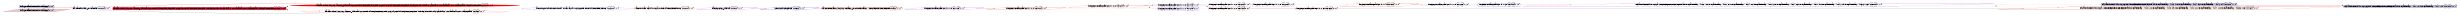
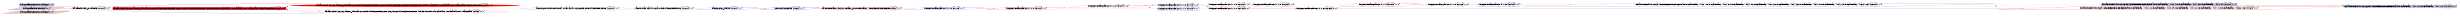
  digraph {
    rankdir=LR
    node [fillcolor=white shape=parallelogram style=filled color=red]
    edge [style=bold color=red arrowhead=odot]
    n1 [label="System.out.println(topology.describe())@@@8@@@['1', '1', '1']" color=blue]
    n2 [label="final ConsumerRecordFactory<String,String> recordFactory = new ConsumerRecordFactory<>(STRING_SERIALIZER,STRING_SERIALIZER)@@@9@@@['1', '1', '1']" shape=folder]
    n3 [label="final StreamsBuilder builder = new StreamsBuilder()@@@3@@@['1', '1', '1']" shape=box color=purple]
    n4 [fillcolor=red label="final KTable<Windowed<String>,Long> valueCounts = builder.stream(\"input\",Consumed.with(STRING_SERDE,STRING_SERDE)).groupBy(null,Grouped.with(STRING_SERDE,STRING_SERDE)).windowedBy(TimeWindows.of(ofMillis(2L)).grace(ofMillis(2L))).count(Materialized.as(\"counts\").withCachingDisabled().withKeySerde(STRING_SERDE))@@@4@@@['0', '1', '0']" shape=ellipse]
    n5 [label="final KTable<Windowed<String>,Long> valueCounts = builder.stream(\"input\",Consumed.with(STRING_SERDE,STRING_SERDE)).groupBy(null,Grouped.with(STRING_SERDE,STRING_SERDE)).windowedBy(SessionWindows.with(5L).grace(ofMillis(5L))).count(Materialized.as(\"counts\").withCachingDisabled())@@@4@@@['0', '0', '1']" shape=ellipse]
    n6 [fillcolor=red label="final KTable<Windowed<String>,Long> valueCounts = builder.stream(\"input\",Consumed.with(STRING_SERDE,STRING_SERDE)).groupBy(null,Grouped.with(STRING_SERDE,STRING_SERDE)).windowedBy(TimeWindows.of(2L).grace(ofMillis(2L))).count(Materialized.as(\"counts\").withCachingDisabled().withKeySerde(STRING_SERDE))@@@4@@@['1', '0', '0']" shape=folder color=blue]
    n7 [label="driver.pipeInput(recordFactory.create(\"input\",\"k1\",\"v1\",30L))@@@19@@@['1', '1', '0']" shape=folder color=blue]
    n8 [label="verify(drainProducerRecords(driver,\"output-raw\",STRING_DESERIALIZER,LONG_DESERIALIZER),asList(new KeyValueTimestamp<>(\"(k1@0/2(\",1L,0L),new KeyValueTimestamp<>(\"(k1@0/2(\",2L,1L),new KeyValueTimestamp<>(\"(k1@2/4(\",1L,2L),new KeyValueTimestamp<>(\"(k1@0/2(\",3L,0L),new KeyValueTimestamp<>(\"(k1@2/4(\",2L,3L),new KeyValueTimestamp<>(\"(k1@0/2(\",4L,0L),new KeyValueTimestamp<>(\"(k1@4/6(\",1L,4L),new KeyValueTimestamp<>(\"(k1@30/32(\",1L,30L)))@@@20@@@['1', '1', '0']" color=purple]
    n9 [fillcolor=lightgray label="verify(drainProducerRecords(driver,\"output-suppressed\",STRING_DESERIALIZER,LONG_DESERIALIZER),asList(new KeyValueTimestamp<>(\"(k1@0/1(\",2L,1L),new KeyValueTimestamp<>(\"(k1@7/7(\",1L,7L)))@@@17@@@['0', '0', '1']" shape=folder color=blue]
    n10 [fillcolor=lightgray label="shouldSupportFinalResultsForTimeWindowsWithLargeJump['1', '0', '0']" shape=folder color=blue]
    n11 [label="final Topology topology = builder.build()@@@7@@@['1', '1', '1']" color=purple]
    n12 [label="driver.pipeInput(recordFactory.create(\"input\",\"k1\",\"v1\",30L))@@@15@@@['0', '0', '1']" shape=box]
    n13 [label="verify(drainProducerRecords(driver,\"output-raw\",STRING_DESERIALIZER,LONG_DESERIALIZER),asList(new KeyValueTimestamp<>(\"(k1@0/0(\",1L,0L),new KeyValueTimestamp<>(\"(k1@0/0(\",null,1L),new KeyValueTimestamp<>(\"(k1@0/1(\",2L,1L),new KeyValueTimestamp<>(\"(k1@7/7(\",1L,7L),new KeyValueTimestamp<>(\"(k1@30/30(\",1L,30L)))@@@16@@@['0', '0', '1']"]
    n14 [label="driver.pipeInput(recordFactory.create(\"input\",\"k1\",\"v1\",3L))@@@15@@@['1', '1', '0']" shape=box color=purple]
    n15 [label="driver.pipeInput(recordFactory.create(\"input\",\"k1\",\"v1\",0L))@@@16@@@['1', '1', '0']" shape=box color=blue]
    n16 [label="valueCounts.suppress(untilWindowCloses(unbounded())).toStream().map(null).to(\"output-suppressed\",Produced.with(STRING_SERDE,Serdes.Long()))@@@5@@@['1', '1', '1']" shape=ellipse color=purple]
    n17 [label="driver.pipeInput(recordFactory.create(\"input\",\"k1\",\"v1\",0L))@@@18@@@['1', '1', '0']" shape=ellipse color=purple]
    n18 [label="driver.pipeInput(recordFactory.create(\"input\",\"k1\",\"v1\",2L))@@@13@@@['1', '1', '0']"]
    n19 [label="driver.pipeInput(recordFactory.create(\"input\",\"k1\",\"v1\",0L))@@@14@@@['1', '1', '0']" shape=ellipse color=blue]
    n20 [label="driver.pipeInput(recordFactory.create(\"input\",\"k1\",\"v1\",7L))@@@13@@@['0', '0', '1']" shape=folder color=purple]
    n21 [label="valueCounts.toStream().map(null).to(\"output-raw\",Produced.with(STRING_SERDE,Serdes.Long()))@@@6@@@['1', '1', '1']" shape=box]
    n22 [label="driver.pipeInput(recordFactory.create(\"input\",\"k1\",\"v1\",0L))@@@11@@@['1', '1', '1']" color=purple]
    n23 [label="driver.pipeInput(recordFactory.create(\"input\",\"k1\",\"v1\",1L))@@@12@@@['1', '1', '1']"]
+   n24 [fillcolor=lightgray label="shouldSupportFinalResultsForSessionWindows['0', '0', '1']" color=purple]
    n25 [fillcolor=lightgray label="verify(drainProducerRecords(driver,\"output-suppressed\",STRING_DESERIALIZER,LONG_DESERIALIZER),asList(new KeyValueTimestamp<>(\"(k1@0/2(\",4L,0L),new KeyValueTimestamp<>(\"(k1@2/4(\",2L,3L),new KeyValueTimestamp<>(\"(k1@4/6(\",1L,4L)))@@@21@@@['1', '1', '0']" shape=folder color=blue]
    n26 [fillcolor=lightgray label="shouldSupportFinalResultsForTimeWindowsWithLargeJump['0', '1', '0']"]
    n27 [label="driver.pipeInput(recordFactory.create(\"input\",\"k1\",\"v1\",4L))@@@17@@@['1', '1', '0']"]
    n28 [label="driver.pipeInput(recordFactory.create(\"input\",\"k1\",\"v1\",1L))@@@14@@@['0', '0', '1']" shape=box]
    n1 -> n2 [arrowhead=diamond]
    n2 -> n22 [style=dashed color=gray40]
    n3 -> n4
    n3 -> n5 [color=gray40]
    n3 -> n6 [style=dotted arrowhead=tee]
    n4 -> n16 [style=dotted color=gray40 arrowhead=tee]
    n5 -> n16 [style=dashed color=gray40 arrowhead=tee]
    n6 -> n4 [label=0 style=dotted color=gray40 arrowhead=tee]
    n6 -> n5 [label=0 style=dotted arrowhead=diamond]
    n6 -> n16 [style=dotted color=gray40 arrowhead=diamond]
    n7 -> n8 [style=dashed arrowhead=diamond]
    n8 -> n13 [label=0 style=dotted arrowhead=diamond]
    n8 -> n25 [style=dashed]
    n10 -> n3 [arrowhead=diamond]
    n11 -> n1 [arrowhead=tee]
    n12 -> n13 [color=gray40 arrowhead=diamond]
    n13 -> n9 [style=dotted arrowhead=diamond]
    n14 -> n15
    n15 -> n27 [style=dotted color=gray40 arrowhead=tee]
    n16 -> n21
    n17 -> n7 [color=gray40 arrowhead=diamond]
    n18 -> n19 [arrowhead=tee]
    n18 -> n20 [label=0 style=dashed]
    n19 -> n14 [color=gray40 arrowhead=tee]
    n19 -> n28 [label=0 style=dotted color=gray40]
    n20 -> n28 [style=dashed arrowhead=tee]
    n21 -> n11 [style=dashed color=gray40]
    n22 -> n23 [arrowhead=tee]
    n23 -> n18 [style=dotted]
    n23 -> n20 [style=dashed arrowhead=diamond]
+   n24 -> n3 [arrowhead=diamond]
    n25 -> n9 [label=0]
    n26 -> n3 [style=dotted color=gray40]
    n27 -> n17 [arrowhead=tee]
    n28 -> n12 [arrowhead=tee]
  }
